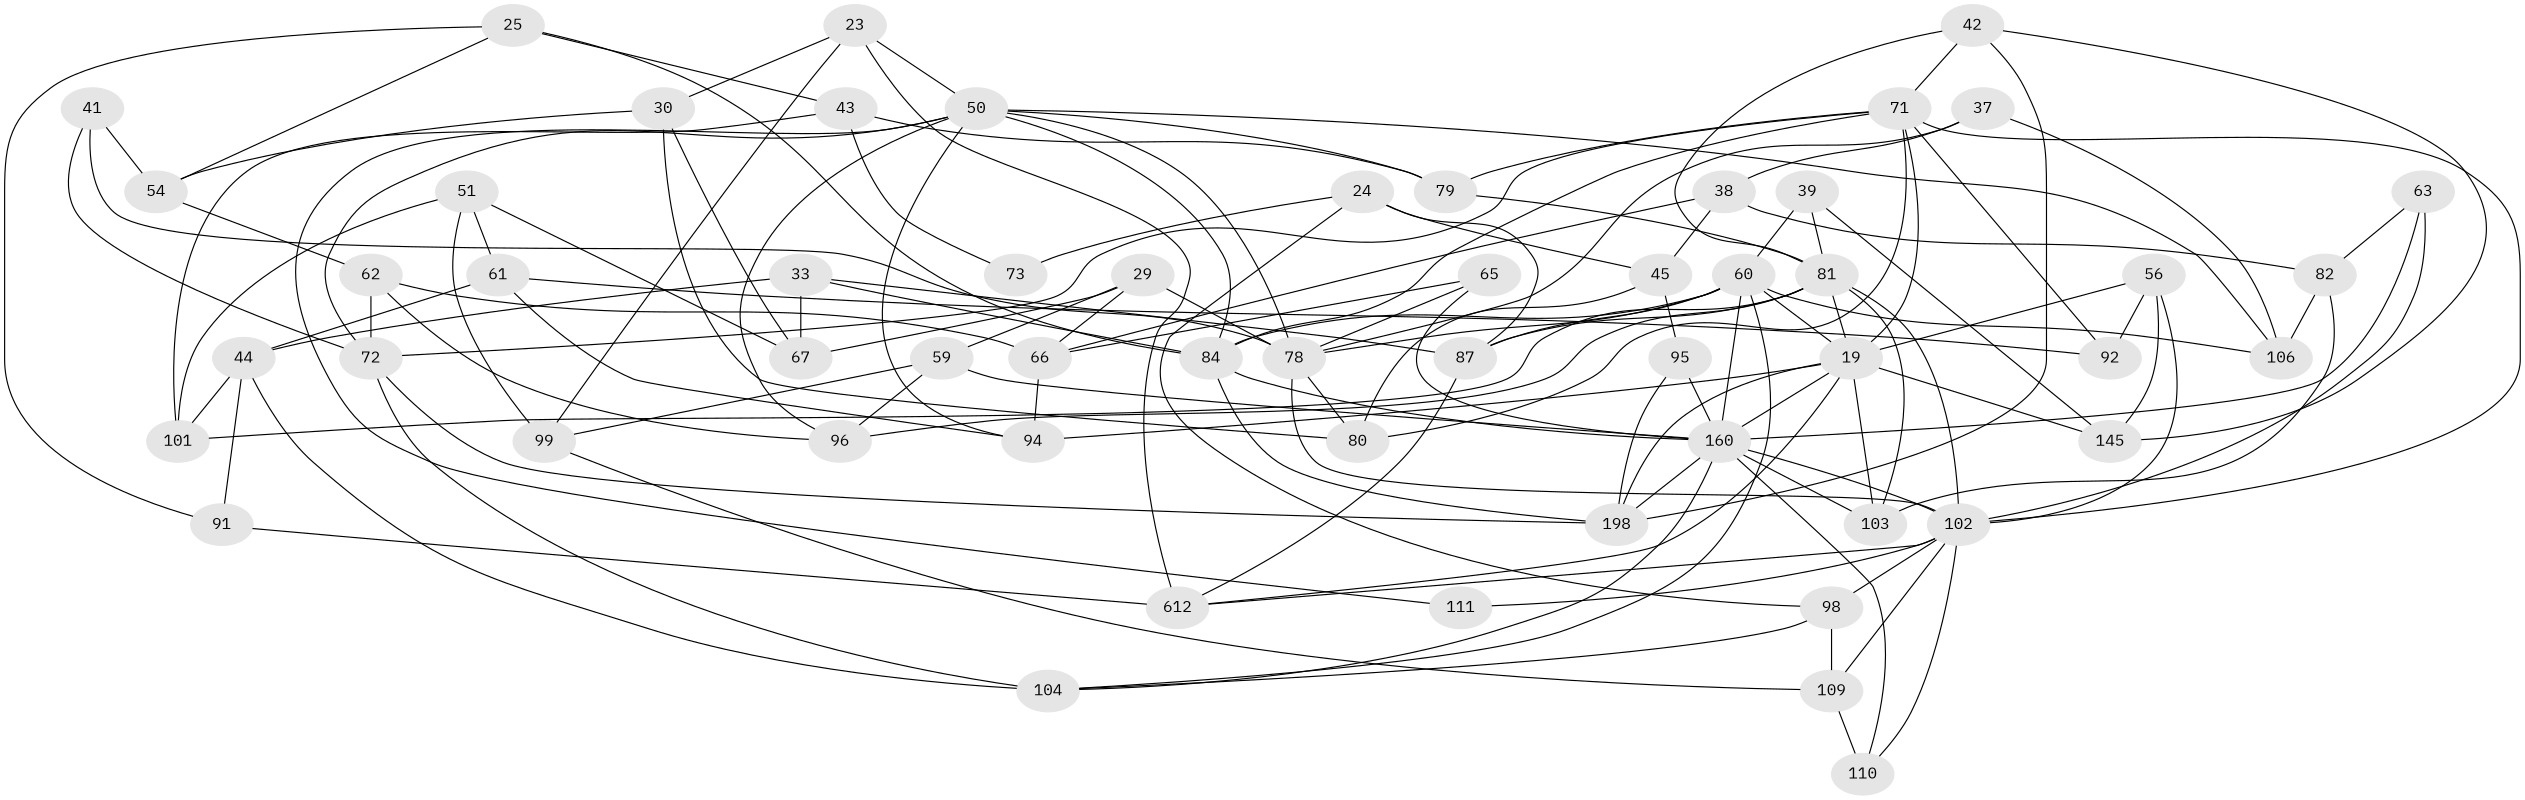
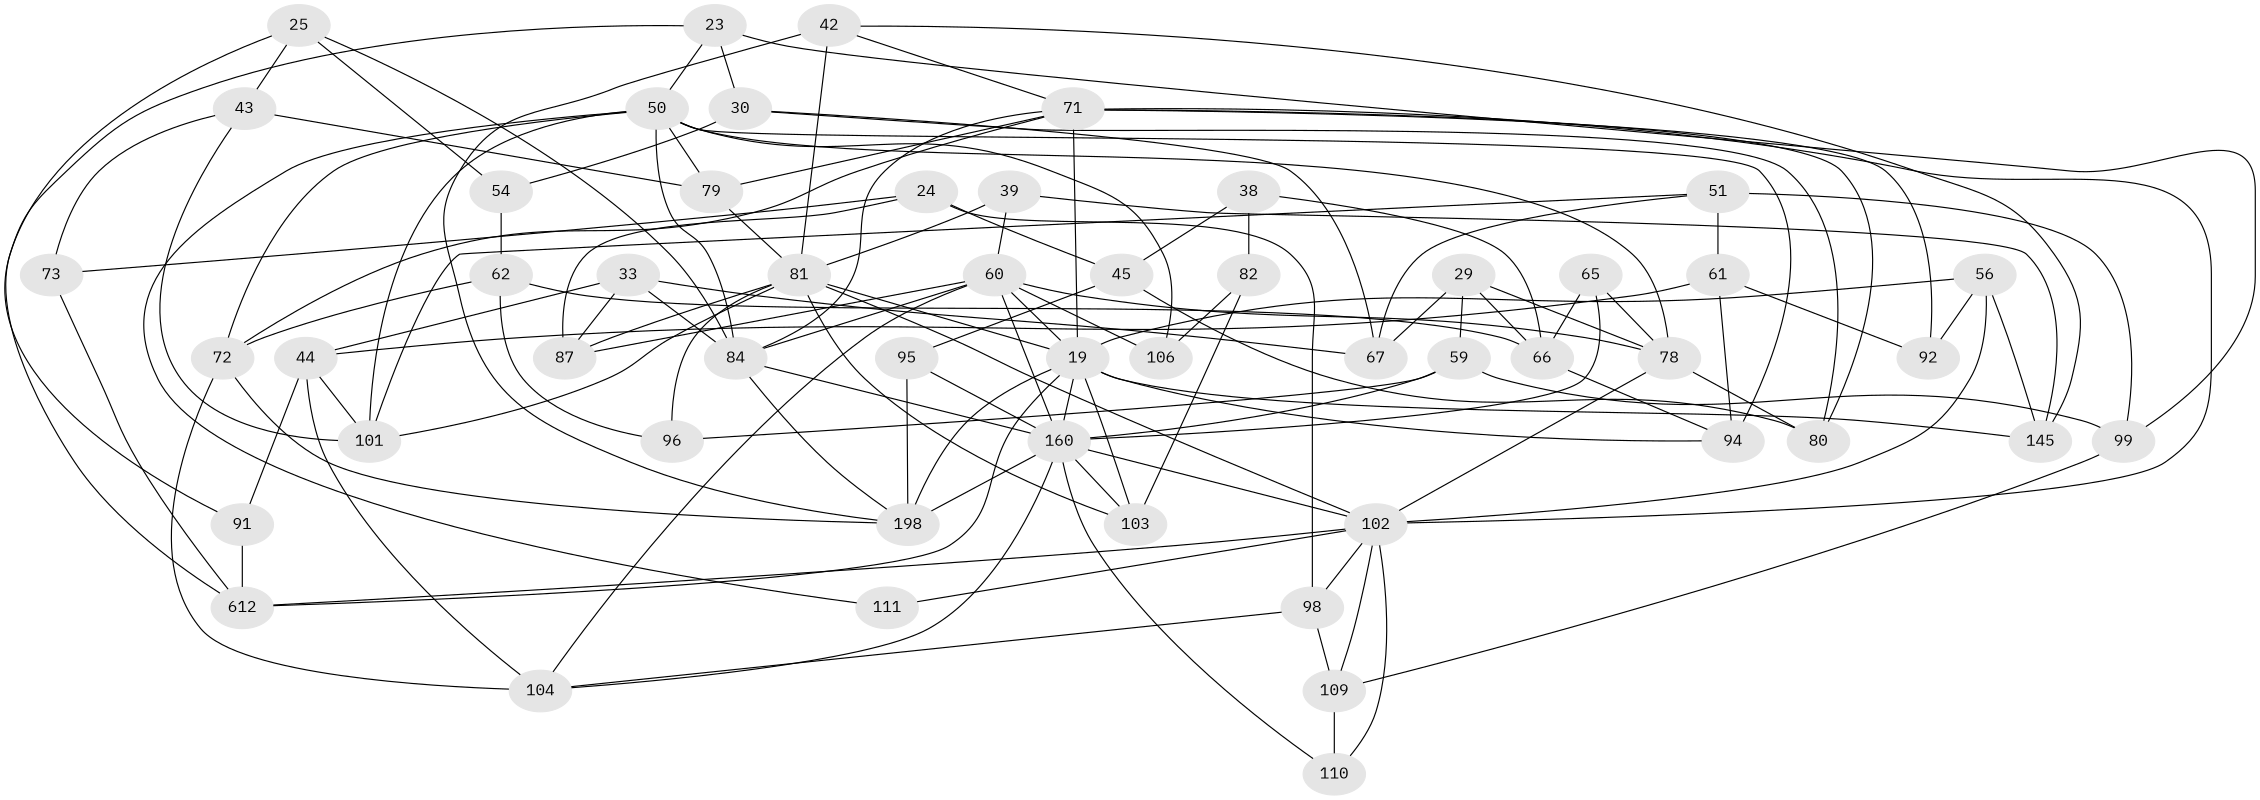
  graph {
    fontname="IBM Plex Mono"
    node [color=gray90 fontname="IBM Plex Mono" style=filled]
    edge [fontname="IBM Plex Mono"]
    23
    30
    50 [super="+18+28"]
    99
    n5 [label=612 super="+52"]
    54
    67
    80
    84 [super="+32+53"]
    78 [super="+27"]
    106 [super="+93"]
    72 [super="+10+68"]
    79 [super="+77"]
    94
    96
    111
    109 [super="+4+107"]
    24
    45
    73
    87
    98
    95
    104 [super="+57"]
    25
    43
    91
    101
    62
    n30 [label=198 super="+58+88"]
    n31 [label=160 super="+74+83+90+97"]
    29
    59
    66 [super="+34"]
    102 [super="+8+76+69+86"]
    33
    44
-   37
    38
    82
    103
    60 [super="+26+55"]
    n43 [label=19 super="+15+47+85"]
    39
    81 [super="+70"]
    n46 [label=145 super="+16+21"]
-   41
    71 [super="+64"]
    92
    42
    51
    61
    56 [super="+46"]
    110
-   63
    65 [super="+6"]
    23 -- 30
    23 -- 50
    23 -- 99
    23 -- n5
    30 -- 54
    30 -- 67
    30 -- 80
    50 -- 84
    50 -- 78
    50 -- 106
    50 -- 72 [weight=2]
    50 -- 79 [weight=2]
    50 -- 94
-   50 -- 96
+   50 -- 101
    50 -- 111 [weight=2]
    99 -- 109
    54 -- 62
    84 -- n30
    84 -- n31
    78 -- 80
    78 -- 102 [weight=2]
    72 -- 104 [weight=2]
    72 -- n30
    79 -- 81 [weight=2]
    109 -- 110 [weight=2]
    24 -- 45
    24 -- 73
    24 -- 87
    24 -- 98
    45 -- 80
    45 -- 95
-   87 -- n5
+   73 -- n5
    98 -- 109 [weight=2]
    98 -- 104
    95 -- n30
    95 -- n31
    25 -- 54
    25 -- 84
    25 -- 43
    25 -- 91
    43 -- 79
    43 -- 73
    43 -- 101
    91 -- n5 [weight=2]
    62 -- 72
    62 -- 96
    62 -- 66
    n31 -- 104
    n31 -- n30 [weight=2]
    n31 -- 102 [weight=3]
    n31 -- 103
    n31 -- 110
    29 -- 67
    29 -- 78
    29 -- 59
    29 -- 66
    59 -- 99
    59 -- 96
    59 -- n31
    66 -- 94
    102 -- n5
    102 -- 111 [weight=2]
    102 -- 109
    102 -- 98 [weight=2]
    102 -- 110
    33 -- 67
    33 -- 84
    33 -- 87
    33 -- 44
    44 -- 104
    44 -- 91
    44 -- 101
-   37 -- 78
-   37 -- 106
-   37 -- 38
    38 -- 45
    38 -- 66
    38 -- 82
    82 -- 106
    82 -- 103
    60 -- 84 [weight=2]
    60 -- 78
    60 -- 106
    60 -- 87
    60 -- 104
    60 -- n31
    60 -- n43 [weight=2]
    n43 -- n5
    n43 -- 94
    n43 -- n30 [weight=2]
    n43 -- n31
    n43 -- 103
    n43 -- n46 [weight=3]
    39 -- 60
    39 -- 81
    39 -- n46 [weight=2]
    81 -- 96
    81 -- 87
    81 -- 101
    81 -- 102 [weight=2]
    81 -- 103
    81 -- n43
-   41 -- 54
-   41 -- 78
-   41 -- 72
    71 -- 80
    71 -- 84
    71 -- 72
    71 -- 79
    71 -- 102 [weight=3]
    71 -- n43 [weight=3]
    71 -- 92
    42 -- n30
    42 -- 81
    42 -- n46
    42 -- 71
    51 -- 99
    51 -- 67
    51 -- 101
    51 -- 61
    61 -- 94
    61 -- 44
    61 -- 92
    56 -- 102
    56 -- n43
    56 -- n46 [weight=2]
    56 -- 92 [weight=2]
-   63 -- n31
-   63 -- 102 [weight=2]
-   63 -- 82
    65 -- 78 [weight=2]
    65 -- n31 [weight=2]
    65 -- 66 [weight=2]
  }
